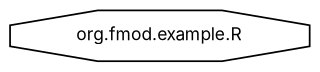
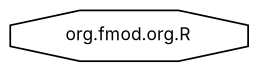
  digraph {
    rankdir=LR
    fontname=Inter
-   n1 [color=black fillcolor=white fontname=Inter fontsize=10 height=0.2 label="org.fmod.example.R" shape=octagon style=filled width=0.4]
+   n1 [color=black fillcolor=white fontname=Inter fontsize=10 height=0.2 label="org.fmod.org.R" shape=octagon style=filled width=0.4]
  }
